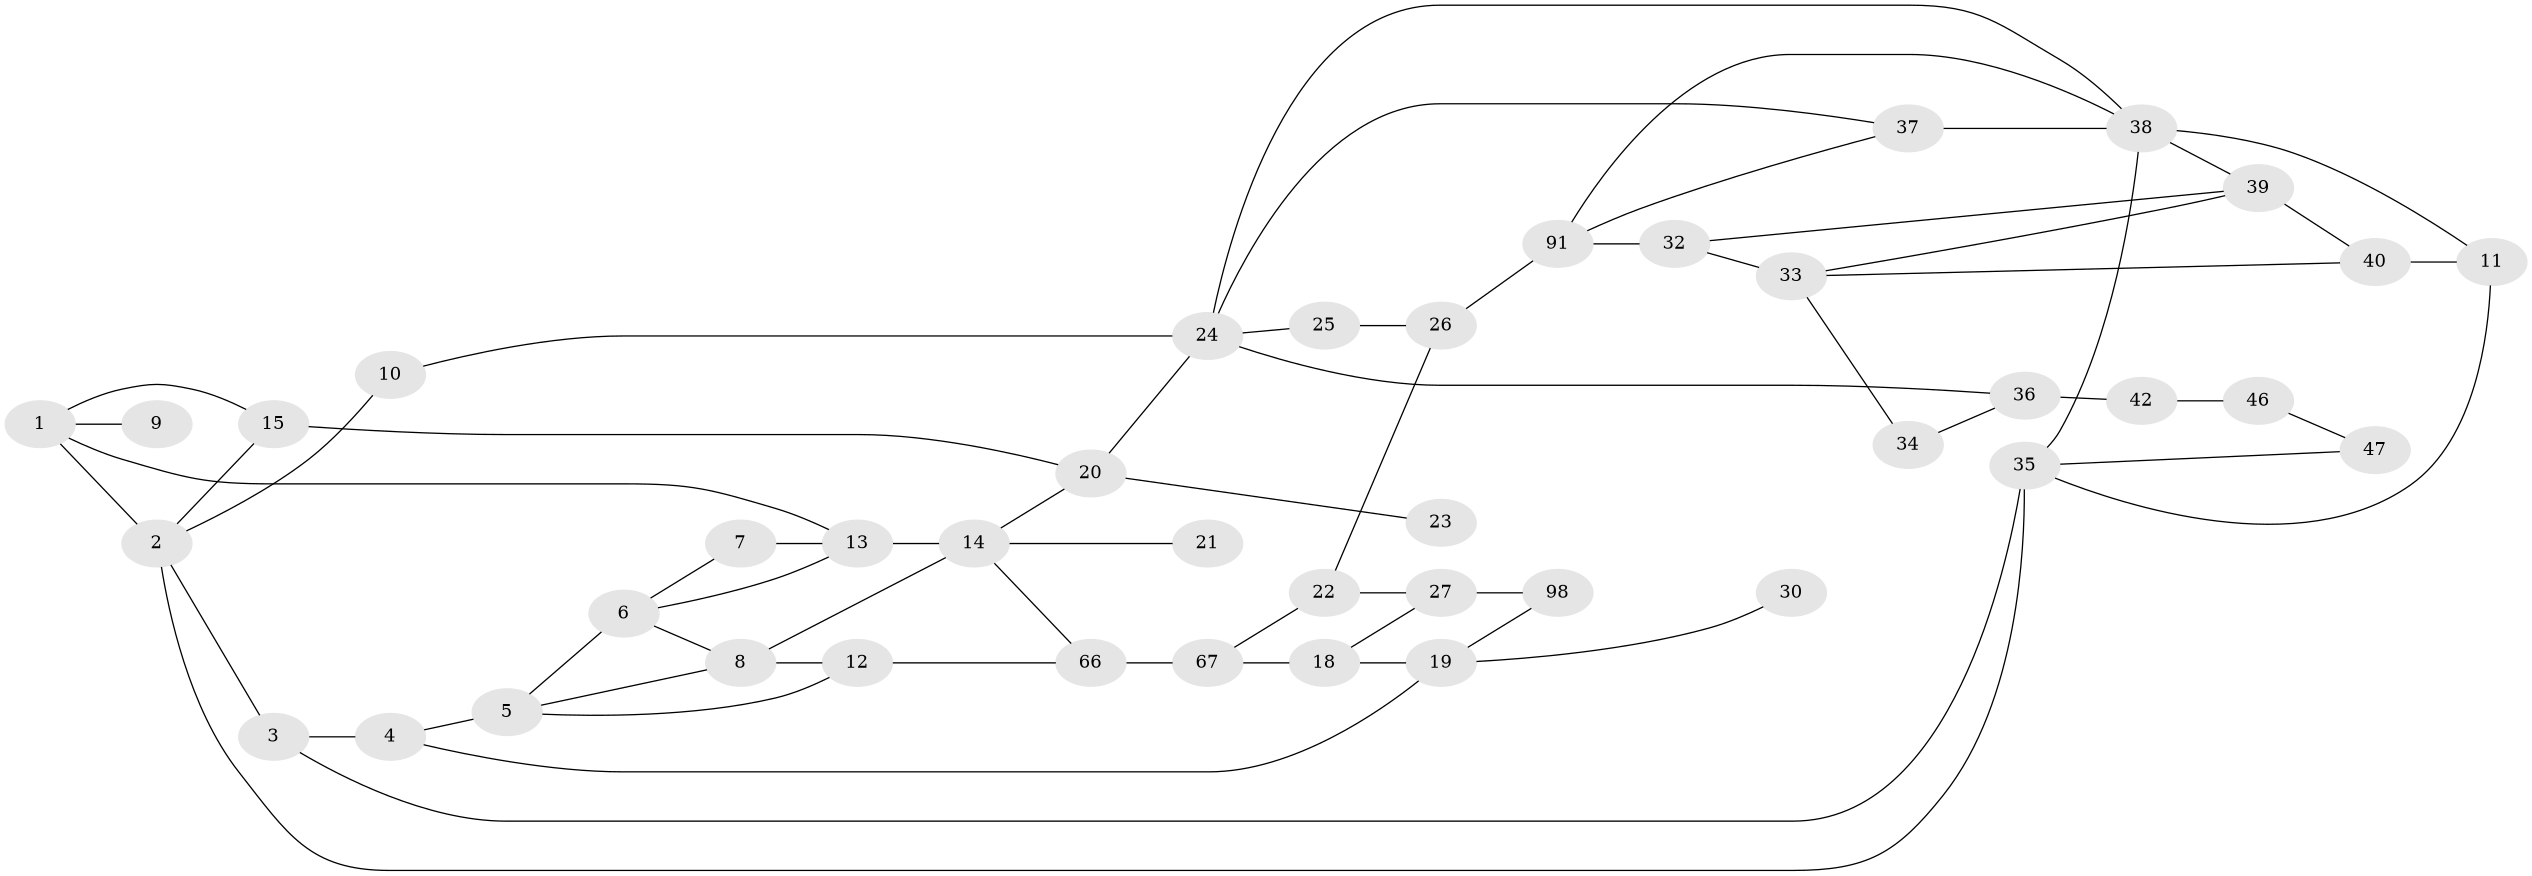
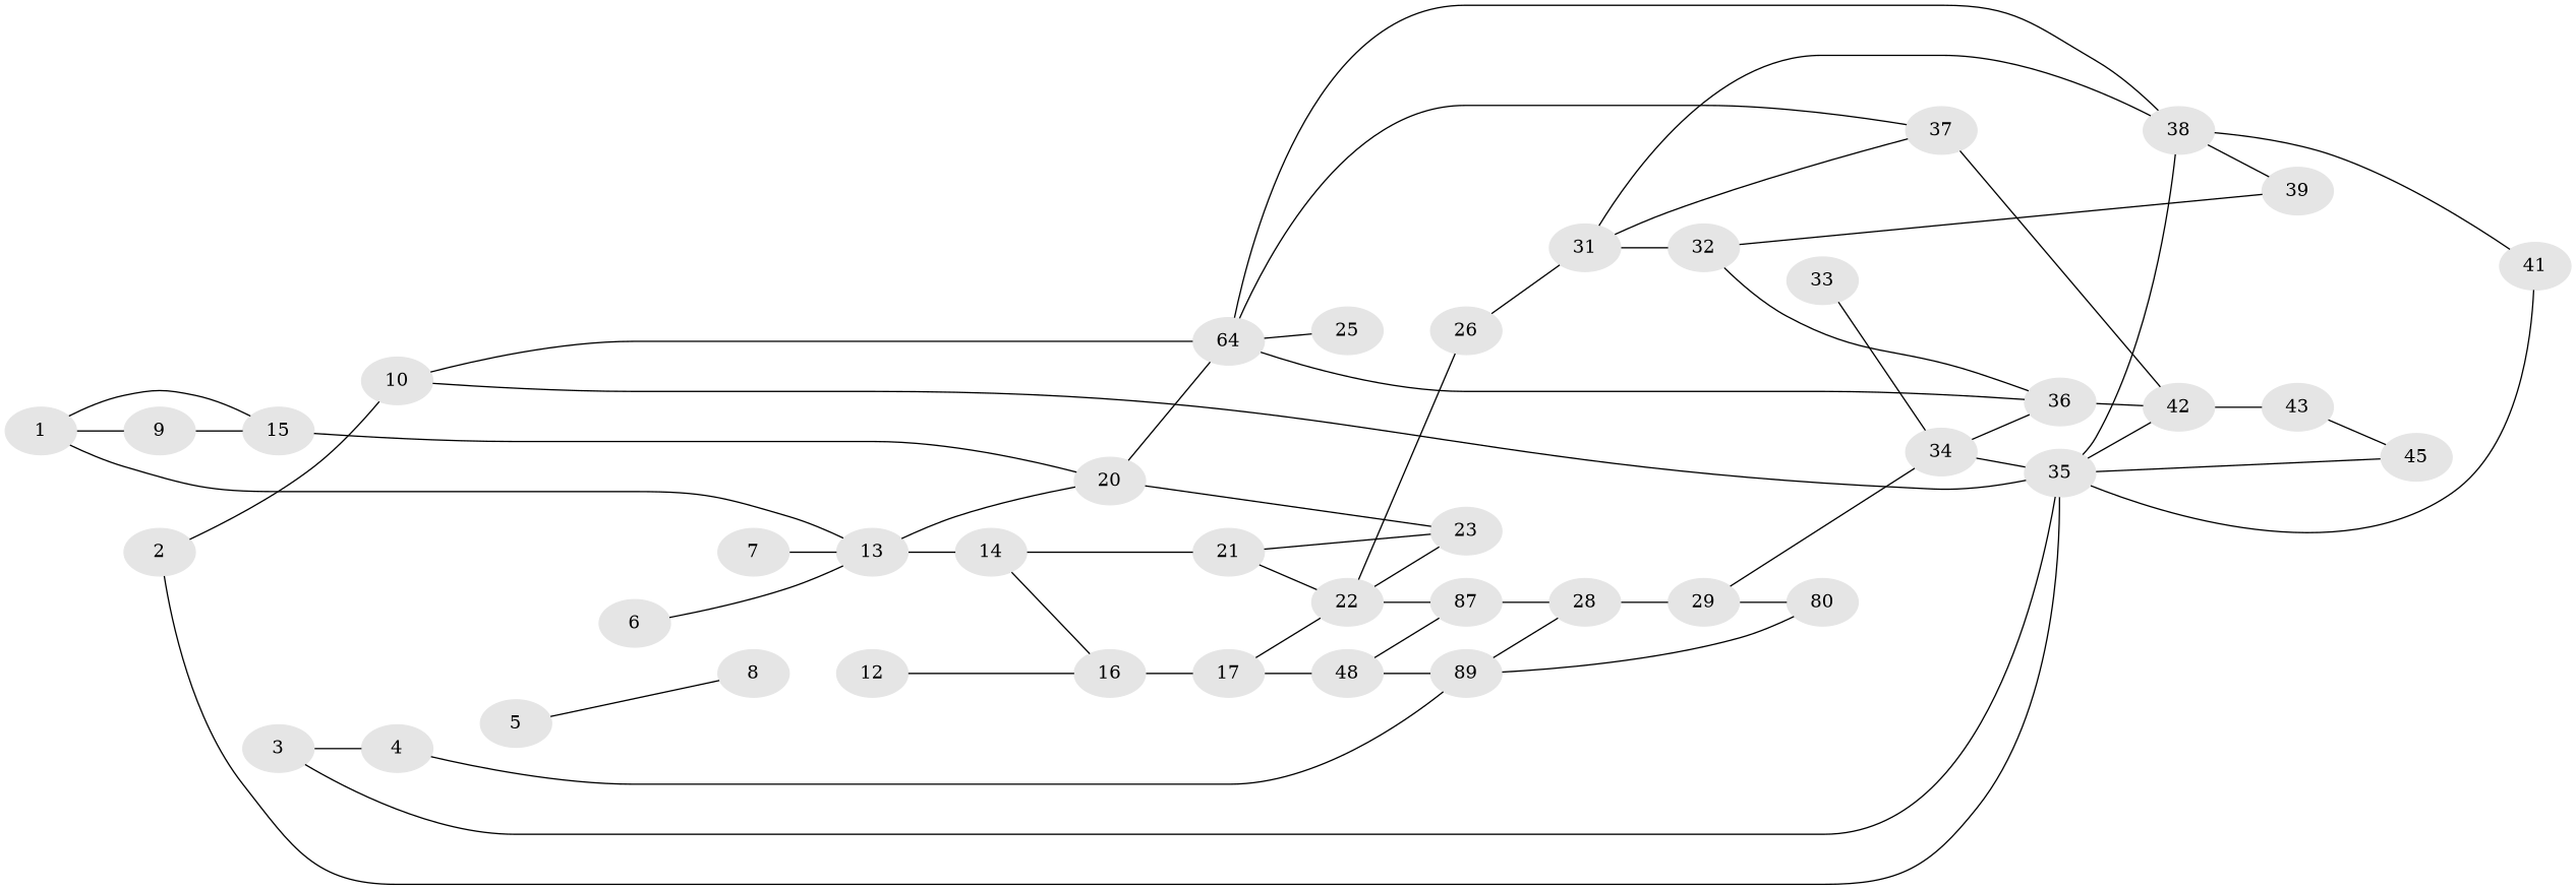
  graph {
    rankdir=LR
    node [color=gray90 style=filled]
    edge [weight=1.0]
    1
    2
    9
    15
    13
    3
    10
    35
    7
    20
    4
-   24
+   24 [label=64]
    38
-   41 [label=11]
+   41
    42
-   45 [label=47]
+   45
    5
-   19
+   19 [label=89]
    6
    8
    12
-   28 [label=98]
-   30
+   28
+   30 [label=80]
    14
-   16 [label=66]
+   16
    21
    25
    36
    37
-   17 [label=67]
+   17
    23
    22
-   18
-   27
+   18 [label=48]
+   27 [label=87]
    26
-   31 [label=91]
+   29
+   31
    39
    32
    34
    33
-   40
-   43 [label=46]
-   1 -- 2
+   43
    1 -- 9 [weight=3.0]
    1 -- 15
    1 -- 13 [weight=2.0]
-   2 -- 3
    2 -- 10 [weight=2.0]
    2 -- 35
-   2 -- 15
+   9 -- 15
    15 -- 20
-   14 -- 20
+   13 -- 20
    13 -- 14 [weight=2.0]
    3 -- 35
    3 -- 4 [weight=2.0]
+   10 -- 35
    10 -- 24
    35 -- 38 [weight=3.0]
    35 -- 41
+   35 -- 42 [weight=2.0]
    35 -- 45 [weight=2.0]
    7 -- 13
    20 -- 24 [weight=2.0]
    20 -- 23
-   4 -- 5 [weight=2.0]
    4 -- 19 [weight=2.0]
    24 -- 38
    24 -- 25 [weight=2.0]
    24 -- 36 [weight=2.0]
    24 -- 37
    38 -- 41
    38 -- 39
    42 -- 43 [weight=3.0]
-   5 -- 6
    5 -- 8
-   5 -- 12
    19 -- 28
    19 -- 30
    6 -- 13
-   6 -- 7
-   6 -- 8 [weight=2.0]
-   8 -- 12
-   8 -- 14
    12 -- 16
+   28 -- 29 [weight=2.0]
    14 -- 16
    14 -- 21 [weight=2.0]
    16 -- 17
-   25 -- 26 [weight=2.0]
+   21 -- 23
+   21 -- 22
    36 -- 42
-   37 -- 38
+   37 -- 42
    17 -- 22
    17 -- 18 [weight=2.0]
+   22 -- 23
    22 -- 27
    22 -- 26 [weight=2.0]
    18 -- 19 [weight=2.0]
    18 -- 27
    27 -- 28
    26 -- 31 [weight=2.0]
+   29 -- 30 [weight=2.0]
+   29 -- 34 [weight=2.0]
    31 -- 38
    31 -- 37
    31 -- 32 [weight=2.0]
-   39 -- 40
    32 -- 39 [weight=2.0]
-   32 -- 33
+   32 -- 36
+   34 -- 35
    34 -- 36
-   33 -- 39
    33 -- 34 [weight=2.0]
-   33 -- 40
-   40 -- 41 [weight=4.0]
    43 -- 45
  }
